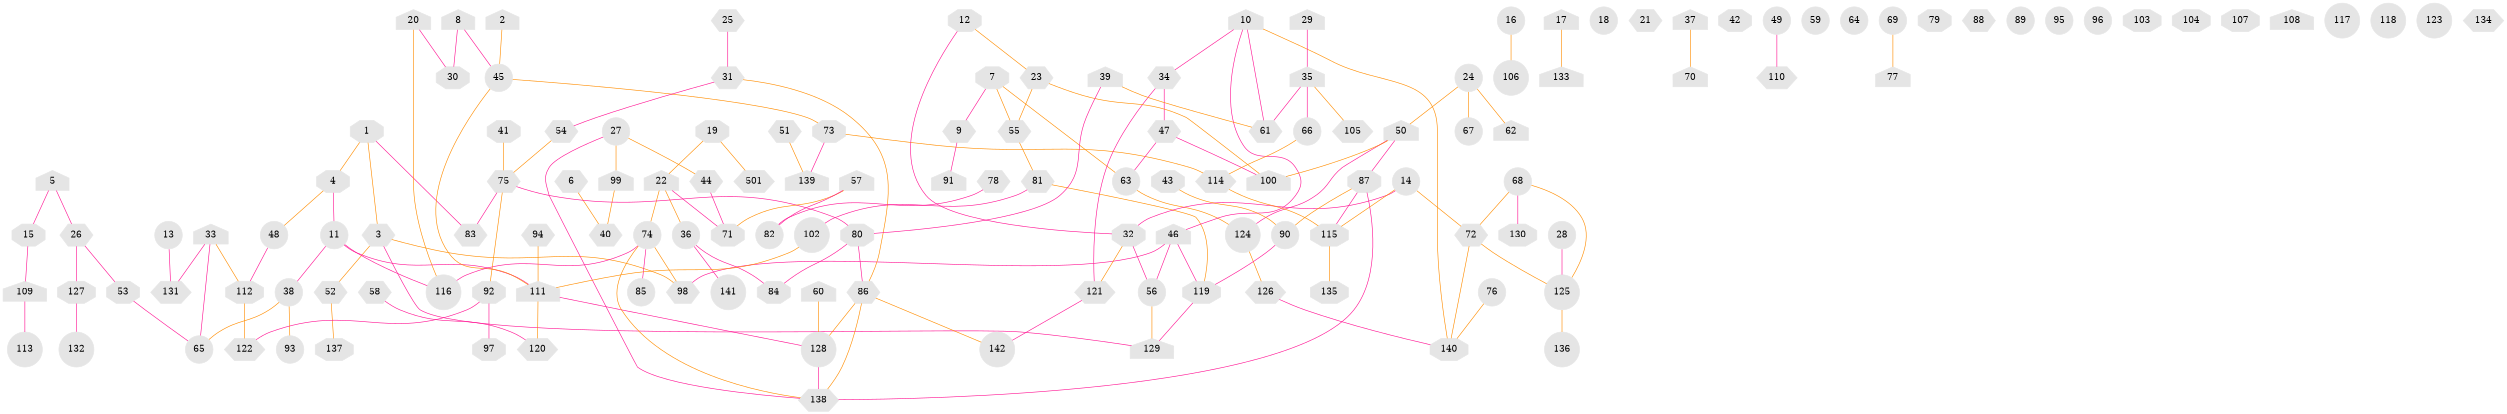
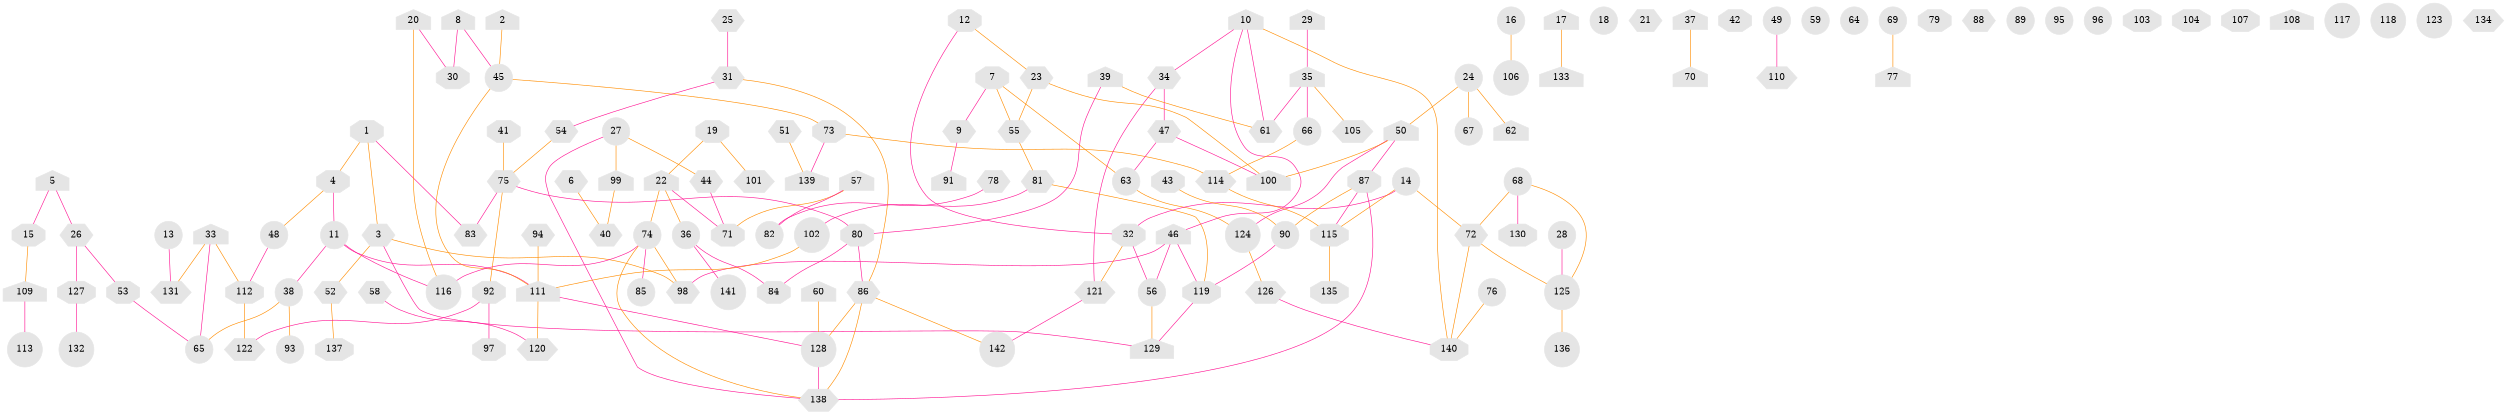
  graph {
    node [color=gray90 shape=circle style=filled]
    edge [color=darkorange]
    1 [shape=octagon]
    3 [shape=hexagon]
    4 [shape=octagon]
    83 [shape=hexagon]
    52 [shape=hexagon]
    98 [shape=hexagon]
    129 [shape=house]
    11
    48
    2 [shape=house]
    45
    111 [shape=house]
    73 [shape=octagon]
    137 [shape=octagon]
    38
    116
    112 [shape=octagon]
    5 [shape=house]
    15 [shape=octagon]
    26 [shape=hexagon]
    109 [shape=house]
    53 [shape=octagon]
    127 [shape=octagon]
    6 [shape=hexagon]
    40 [shape=hexagon]
    7 [shape=octagon]
    9 [shape=hexagon]
    55 [shape=hexagon]
    63
    91 [shape=house]
    81 [shape=hexagon]
    124
    8 [shape=house]
    30 [shape=octagon]
    10 [shape=house]
    34 [shape=hexagon]
    46 [shape=house]
    61 [shape=hexagon]
    140 [shape=octagon]
    121 [shape=hexagon]
    47 [shape=hexagon]
    56
    119 [shape=octagon]
    65
    93
    120 [shape=hexagon]
    128
    12 [shape=octagon]
    23 [shape=hexagon]
    32 [shape=octagon]
    100 [shape=house]
    131 [shape=hexagon]
    13
    14
    72 [shape=hexagon]
    115 [shape=octagon]
    125
    135 [shape=octagon]
    113
    16
    106
    17 [shape=house]
    133 [shape=house]
    18
    19 [shape=octagon]
    22 [shape=house]
-   101 [shape=hexagon label=501]
+   101 [shape=hexagon]
    36
    71 [shape=octagon]
    74
    20 [shape=house]
    21 [shape=hexagon]
    84 [shape=octagon]
    141
    138 [shape=hexagon]
    85
    50 [shape=house]
    24
    62 [shape=house]
    67
    87 [shape=octagon]
    25 [shape=hexagon]
    31 [shape=hexagon]
    54 [shape=hexagon]
    86 [shape=hexagon]
    132
    44 [shape=hexagon]
    27
    99 [shape=house]
    28
    136
    29 [shape=house]
    35 [shape=house]
    66
    105 [shape=hexagon]
    75 [shape=hexagon]
    142
    33 [shape=house]
    122 [shape=hexagon]
    114 [shape=hexagon]
    37 [shape=house]
    70 [shape=house]
    39 [shape=house]
    80 [shape=octagon]
    41 [shape=octagon]
    92 [shape=octagon]
    42 [shape=octagon]
    43 [shape=octagon]
    90
    139 [shape=house]
    110 [shape=hexagon]
    49
    126 [shape=hexagon]
    51 [shape=hexagon]
    102
    57 [shape=house]
    82
    58 [shape=hexagon]
    59
    60 [shape=house]
    64
    68
    130 [shape=octagon]
    77 [shape=house]
    69
    97 [shape=octagon]
    76
    78 [shape=hexagon]
    79 [shape=octagon]
    88 [shape=hexagon]
    89
    94 [shape=hexagon]
    95
    96
    103 [shape=octagon]
    104 [shape=octagon]
    107 [shape=octagon]
    108 [shape=house]
    117
    118
    123
    134 [shape=hexagon]
    1 -- 3
    1 -- 4
    1 -- 83 [color=deeppink]
    3 -- 52
    3 -- 98
    3 -- 129 [color=deeppink]
    4 -- 11 [color=deeppink]
    4 -- 48
    52 -- 137
    11 -- 111 [color=deeppink]
    11 -- 38 [color=deeppink]
    11 -- 116 [color=deeppink]
    48 -- 112 [color=deeppink]
    2 -- 45
    45 -- 111
    45 -- 73
    111 -- 120
    111 -- 128 [color=deeppink]
    73 -- 114
    73 -- 139 [color=deeppink]
    38 -- 65
    38 -- 93
    112 -- 122
    5 -- 15 [color=deeppink]
    5 -- 26 [color=deeppink]
-   15 -- 109 [color=deeppink]
+   15 -- 109
    26 -- 53 [color=deeppink]
    26 -- 127 [color=deeppink]
    109 -- 113 [color=deeppink]
    53 -- 65 [color=deeppink]
    127 -- 132 [color=deeppink]
    6 -- 40
    7 -- 9 [color=deeppink]
    7 -- 55
    7 -- 63
    9 -- 91 [color=deeppink]
    55 -- 81
    63 -- 124
    81 -- 119
    81 -- 102 [color=deeppink]
    124 -- 126
    8 -- 45 [color=deeppink]
    8 -- 30 [color=deeppink]
    10 -- 34 [color=deeppink]
    10 -- 46 [color=deeppink]
    10 -- 61 [color=deeppink]
    10 -- 140
    34 -- 121 [color=deeppink]
    34 -- 47 [color=deeppink]
    46 -- 98 [color=deeppink]
    46 -- 56 [color=deeppink]
    46 -- 119 [color=deeppink]
    121 -- 142 [color=deeppink]
    47 -- 63 [color=deeppink]
    47 -- 100 [color=deeppink]
    56 -- 129
    119 -- 129 [color=deeppink]
    128 -- 138 [color=deeppink]
    12 -- 23
    12 -- 32 [color=deeppink]
    23 -- 55
    23 -- 100
    32 -- 121
    32 -- 56 [color=deeppink]
    13 -- 131 [color=deeppink]
    14 -- 32 [color=deeppink]
    14 -- 72
    14 -- 115
    72 -- 140
    72 -- 125
    115 -- 135
    125 -- 136
    16 -- 106
    17 -- 133
    19 -- 22
    19 -- 101
    22 -- 36
    22 -- 71 [color=deeppink]
    22 -- 74
    36 -- 84 [color=deeppink]
    36 -- 141 [color=deeppink]
    74 -- 98
    74 -- 116 [color=deeppink]
    74 -- 138
    74 -- 85 [color=deeppink]
    20 -- 116
    20 -- 30 [color=deeppink]
    50 -- 124 [color=deeppink]
    50 -- 100
    50 -- 87 [color=deeppink]
    24 -- 50
    24 -- 62
    24 -- 67
    87 -- 115 [color=deeppink]
    87 -- 138 [color=deeppink]
    87 -- 90
    25 -- 31 [color=deeppink]
    31 -- 54 [color=deeppink]
    31 -- 86
    54 -- 75
    86 -- 128
    86 -- 138
    86 -- 142
    44 -- 71 [color=deeppink]
    27 -- 138 [color=deeppink]
    27 -- 44
    27 -- 99
    99 -- 40
    28 -- 125 [color=deeppink]
    29 -- 35 [color=deeppink]
    35 -- 61 [color=deeppink]
    35 -- 66 [color=deeppink]
    35 -- 105
    66 -- 114
    75 -- 83 [color=deeppink]
    75 -- 80 [color=deeppink]
    75 -- 92
    33 -- 112
    33 -- 65 [color=deeppink]
-   33 -- 131 [color=deeppink]
+   33 -- 131
    114 -- 115
    37 -- 70
    39 -- 61
    39 -- 80 [color=deeppink]
    80 -- 84 [color=deeppink]
    80 -- 86 [color=deeppink]
    41 -- 75
    92 -- 122 [color=deeppink]
    92 -- 97 [color=deeppink]
    43 -- 90
    90 -- 119 [color=deeppink]
    49 -- 110 [color=deeppink]
    126 -- 140 [color=deeppink]
    51 -- 139
    102 -- 111
    57 -- 71
    57 -- 82 [color=deeppink]
    58 -- 120 [color=deeppink]
    60 -- 128
    68 -- 72
    68 -- 125
    68 -- 130 [color=deeppink]
    69 -- 77
    76 -- 140
    78 -- 82 [color=deeppink]
    94 -- 111
  }
